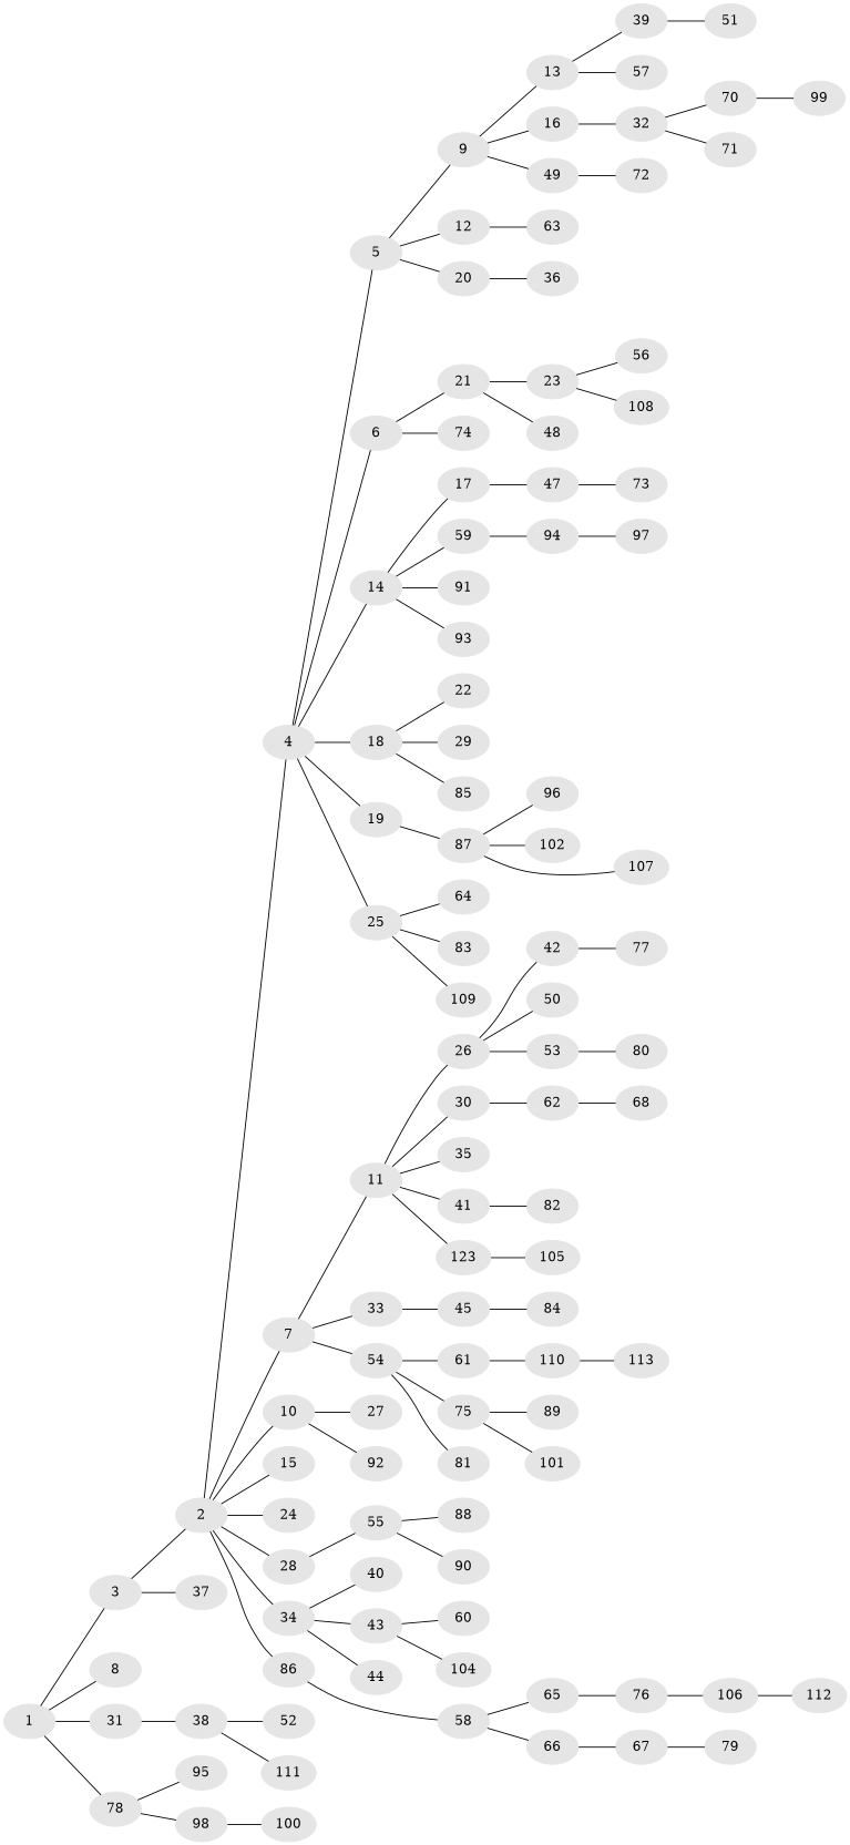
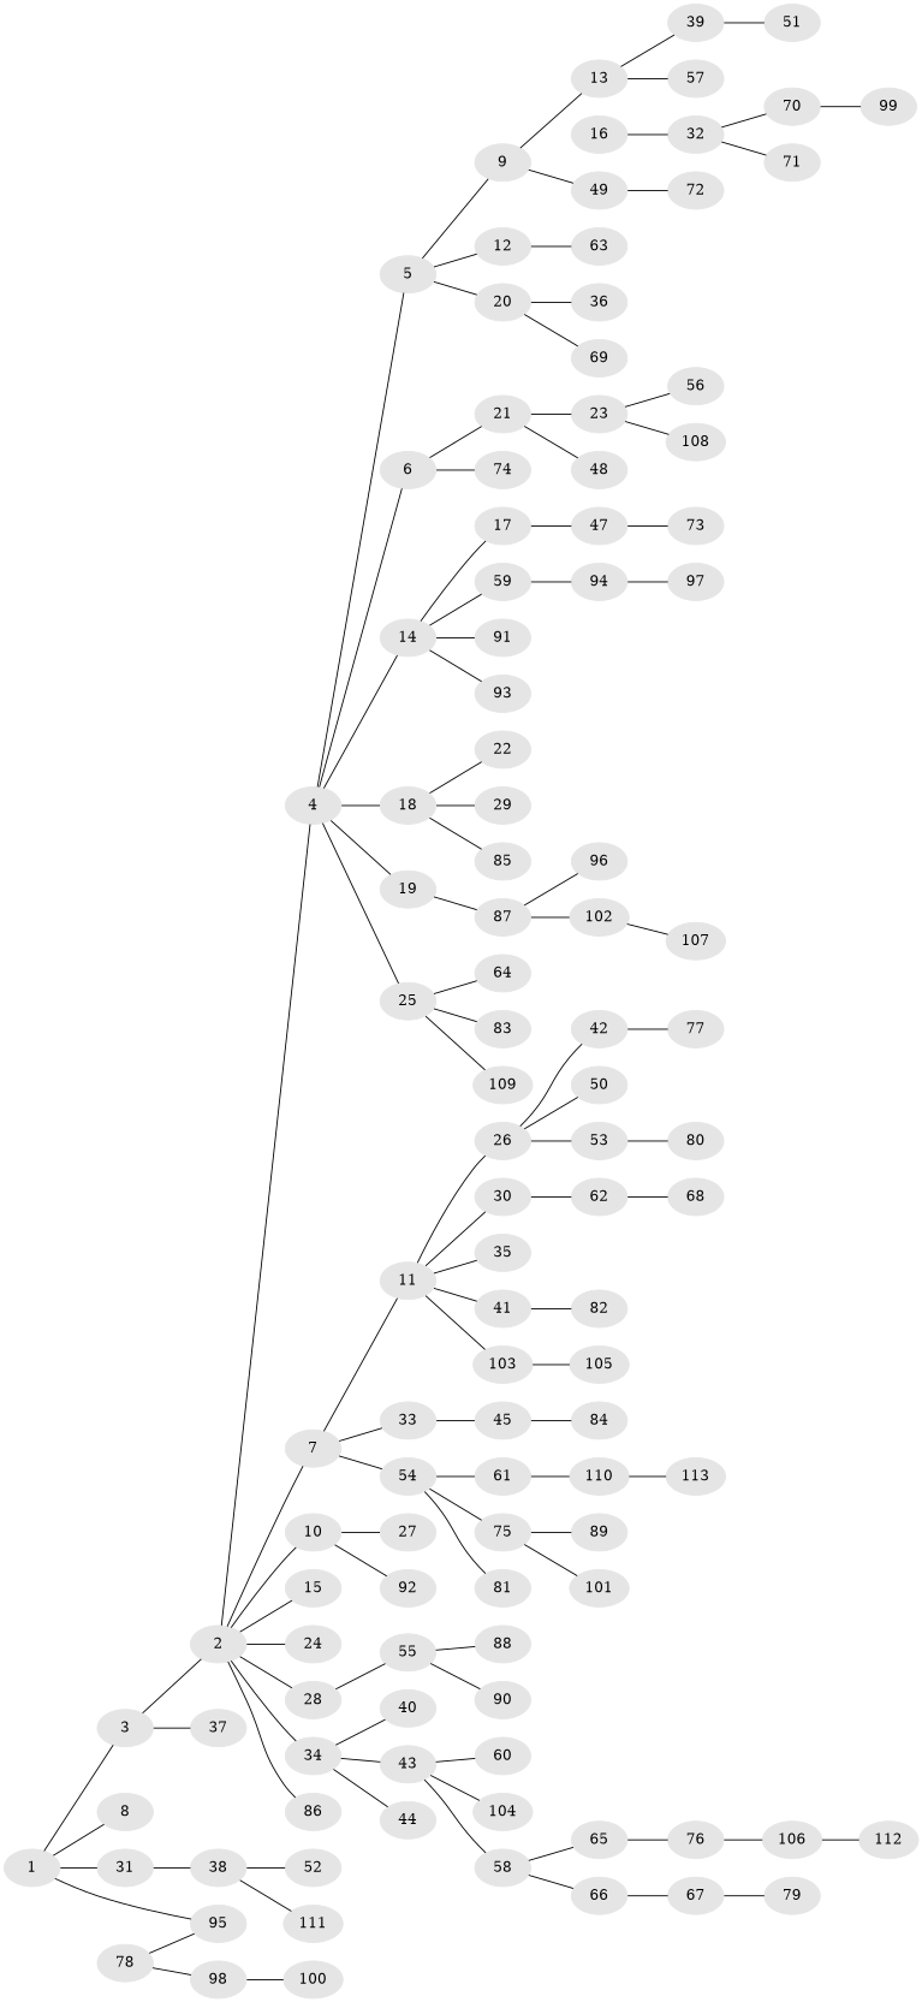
  graph {
    rankdir=LR
    node [color=gray90 style=filled]
    1
    3
    8
    31
    78
    2
    4
    7
    10
    15
    24
    28
    34
    86
    37
    38
    95
    98
    5
    6
    14
    18
    19
    25
    11
    33
    54
    27
    92
    55
    40
    43
    44
    9
    12
    20
    21
    74
    17
    59
    91
    93
    22
    29
    85
    87
    64
    83
    109
    13
    16
    49
    63
    36
+   69
    23
    48
    26
    30
    35
    41
-   103 [label=123]
+   103
    45
    61
    75
    81
    39
    57
    32
    72
    42
    50
    53
    62
    82
    105
    51
    47
    94
    70
    71
    73
    96
    102
    56
    108
    77
    80
    88
    90
    68
    52
    111
    99
    84
    58
    60
    104
    65
    66
    110
    89
    101
    76
    67
    97
    113
    106
    79
    112
    100
    107
    1 -- 3
    1 -- 8
    1 -- 31
-   1 -- 78
+   1 -- 95
    3 -- 2
    3 -- 37
    31 -- 38
    78 -- 95
    78 -- 98
    2 -- 4
    2 -- 7
    2 -- 10
    2 -- 15
    2 -- 24
    2 -- 28
    2 -- 34
    2 -- 86
    4 -- 5
    4 -- 6
    4 -- 14
    4 -- 18
    4 -- 19
    4 -- 25
    7 -- 11
    7 -- 33
    7 -- 54
    10 -- 27
    10 -- 92
    28 -- 55
    34 -- 40
    34 -- 43
    34 -- 44
    38 -- 52
    38 -- 111
    98 -- 100
    5 -- 9
    5 -- 12
    5 -- 20
    6 -- 21
    6 -- 74
    14 -- 17
    14 -- 59
    14 -- 91
    14 -- 93
    18 -- 22
    18 -- 29
    18 -- 85
    19 -- 87
    25 -- 64
    25 -- 83
    25 -- 109
    11 -- 26
    11 -- 30
    11 -- 35
    11 -- 41
    11 -- 103
    33 -- 45
    54 -- 61
    54 -- 75
    54 -- 81
    55 -- 88
    55 -- 90
-   86 -- 58
+   43 -- 58
    43 -- 60
    43 -- 104
    9 -- 13
-   9 -- 16
    9 -- 49
    12 -- 63
    20 -- 36
+   20 -- 69
    21 -- 23
    21 -- 48
    17 -- 47
    59 -- 94
    87 -- 96
    87 -- 102
    13 -- 39
    13 -- 57
    16 -- 32
    49 -- 72
    23 -- 56
    23 -- 108
    26 -- 42
    26 -- 50
    26 -- 53
    30 -- 62
    41 -- 82
    103 -- 105
    45 -- 84
    61 -- 110
    75 -- 89
    75 -- 101
    39 -- 51
    32 -- 70
    32 -- 71
    42 -- 77
    53 -- 80
    62 -- 68
    47 -- 73
    94 -- 97
    70 -- 99
-   87 -- 107
+   102 -- 107
    58 -- 65
    58 -- 66
    65 -- 76
    66 -- 67
    110 -- 113
    76 -- 106
    67 -- 79
    106 -- 112
  }
